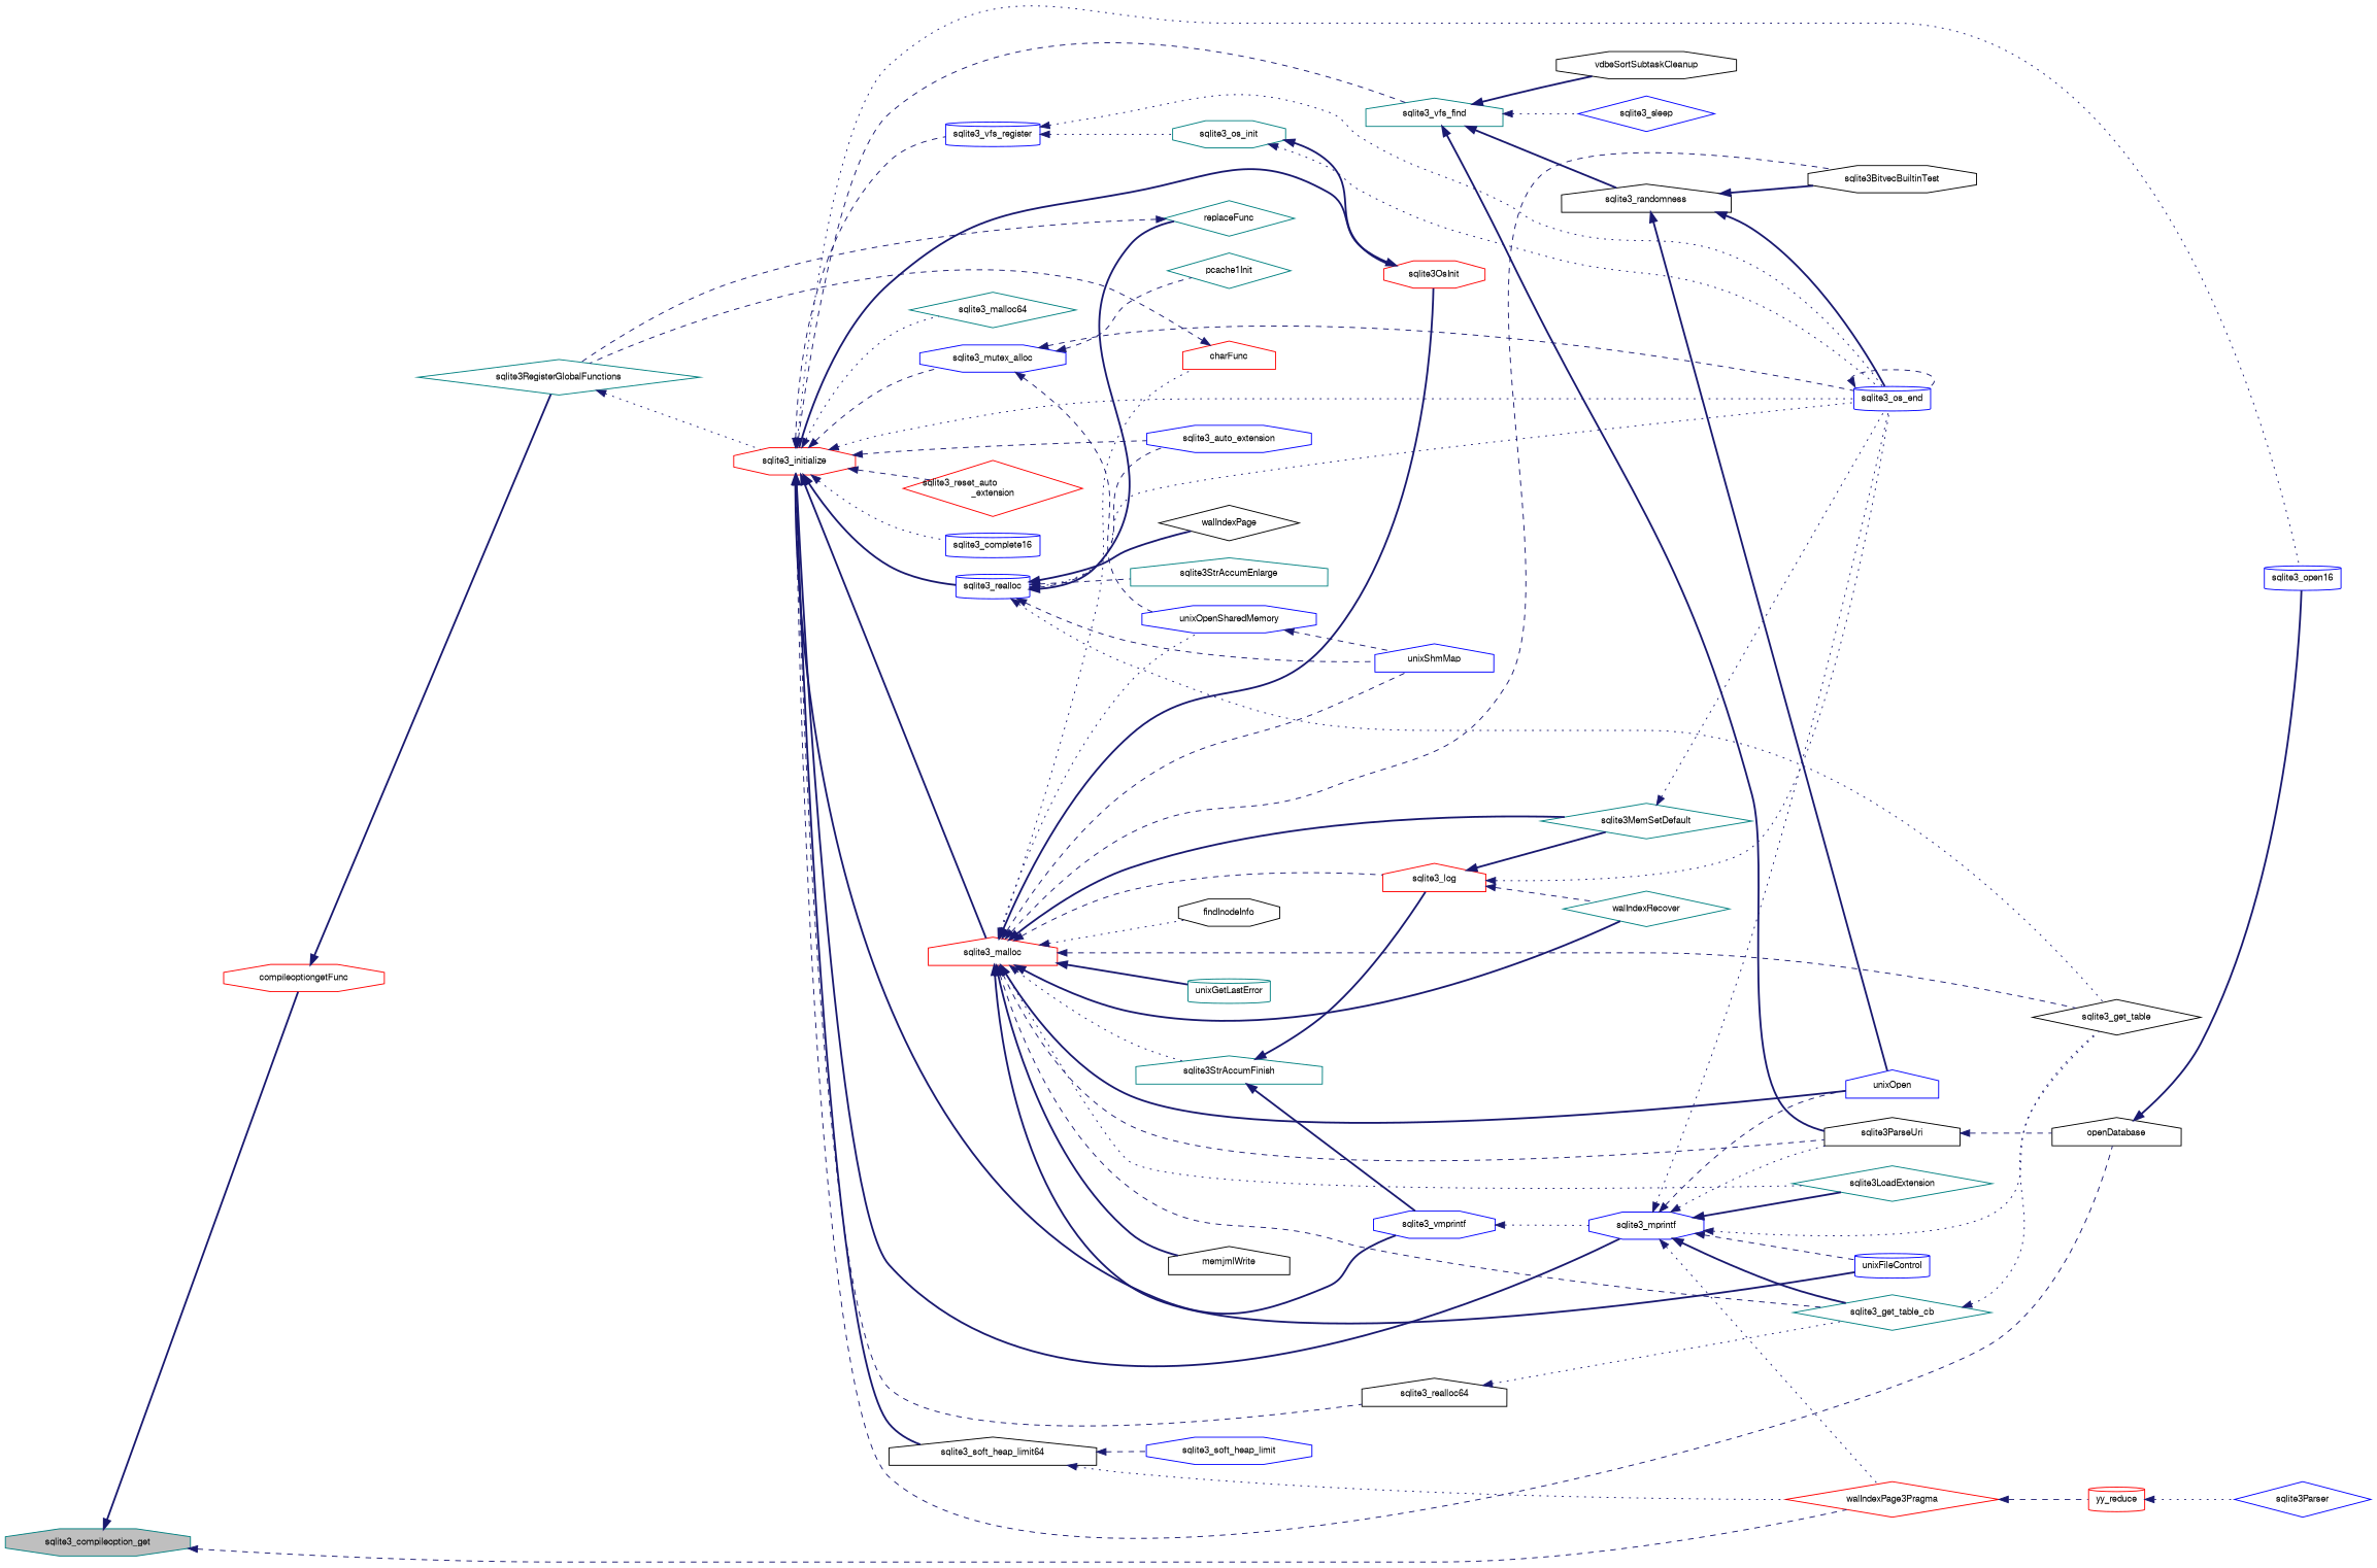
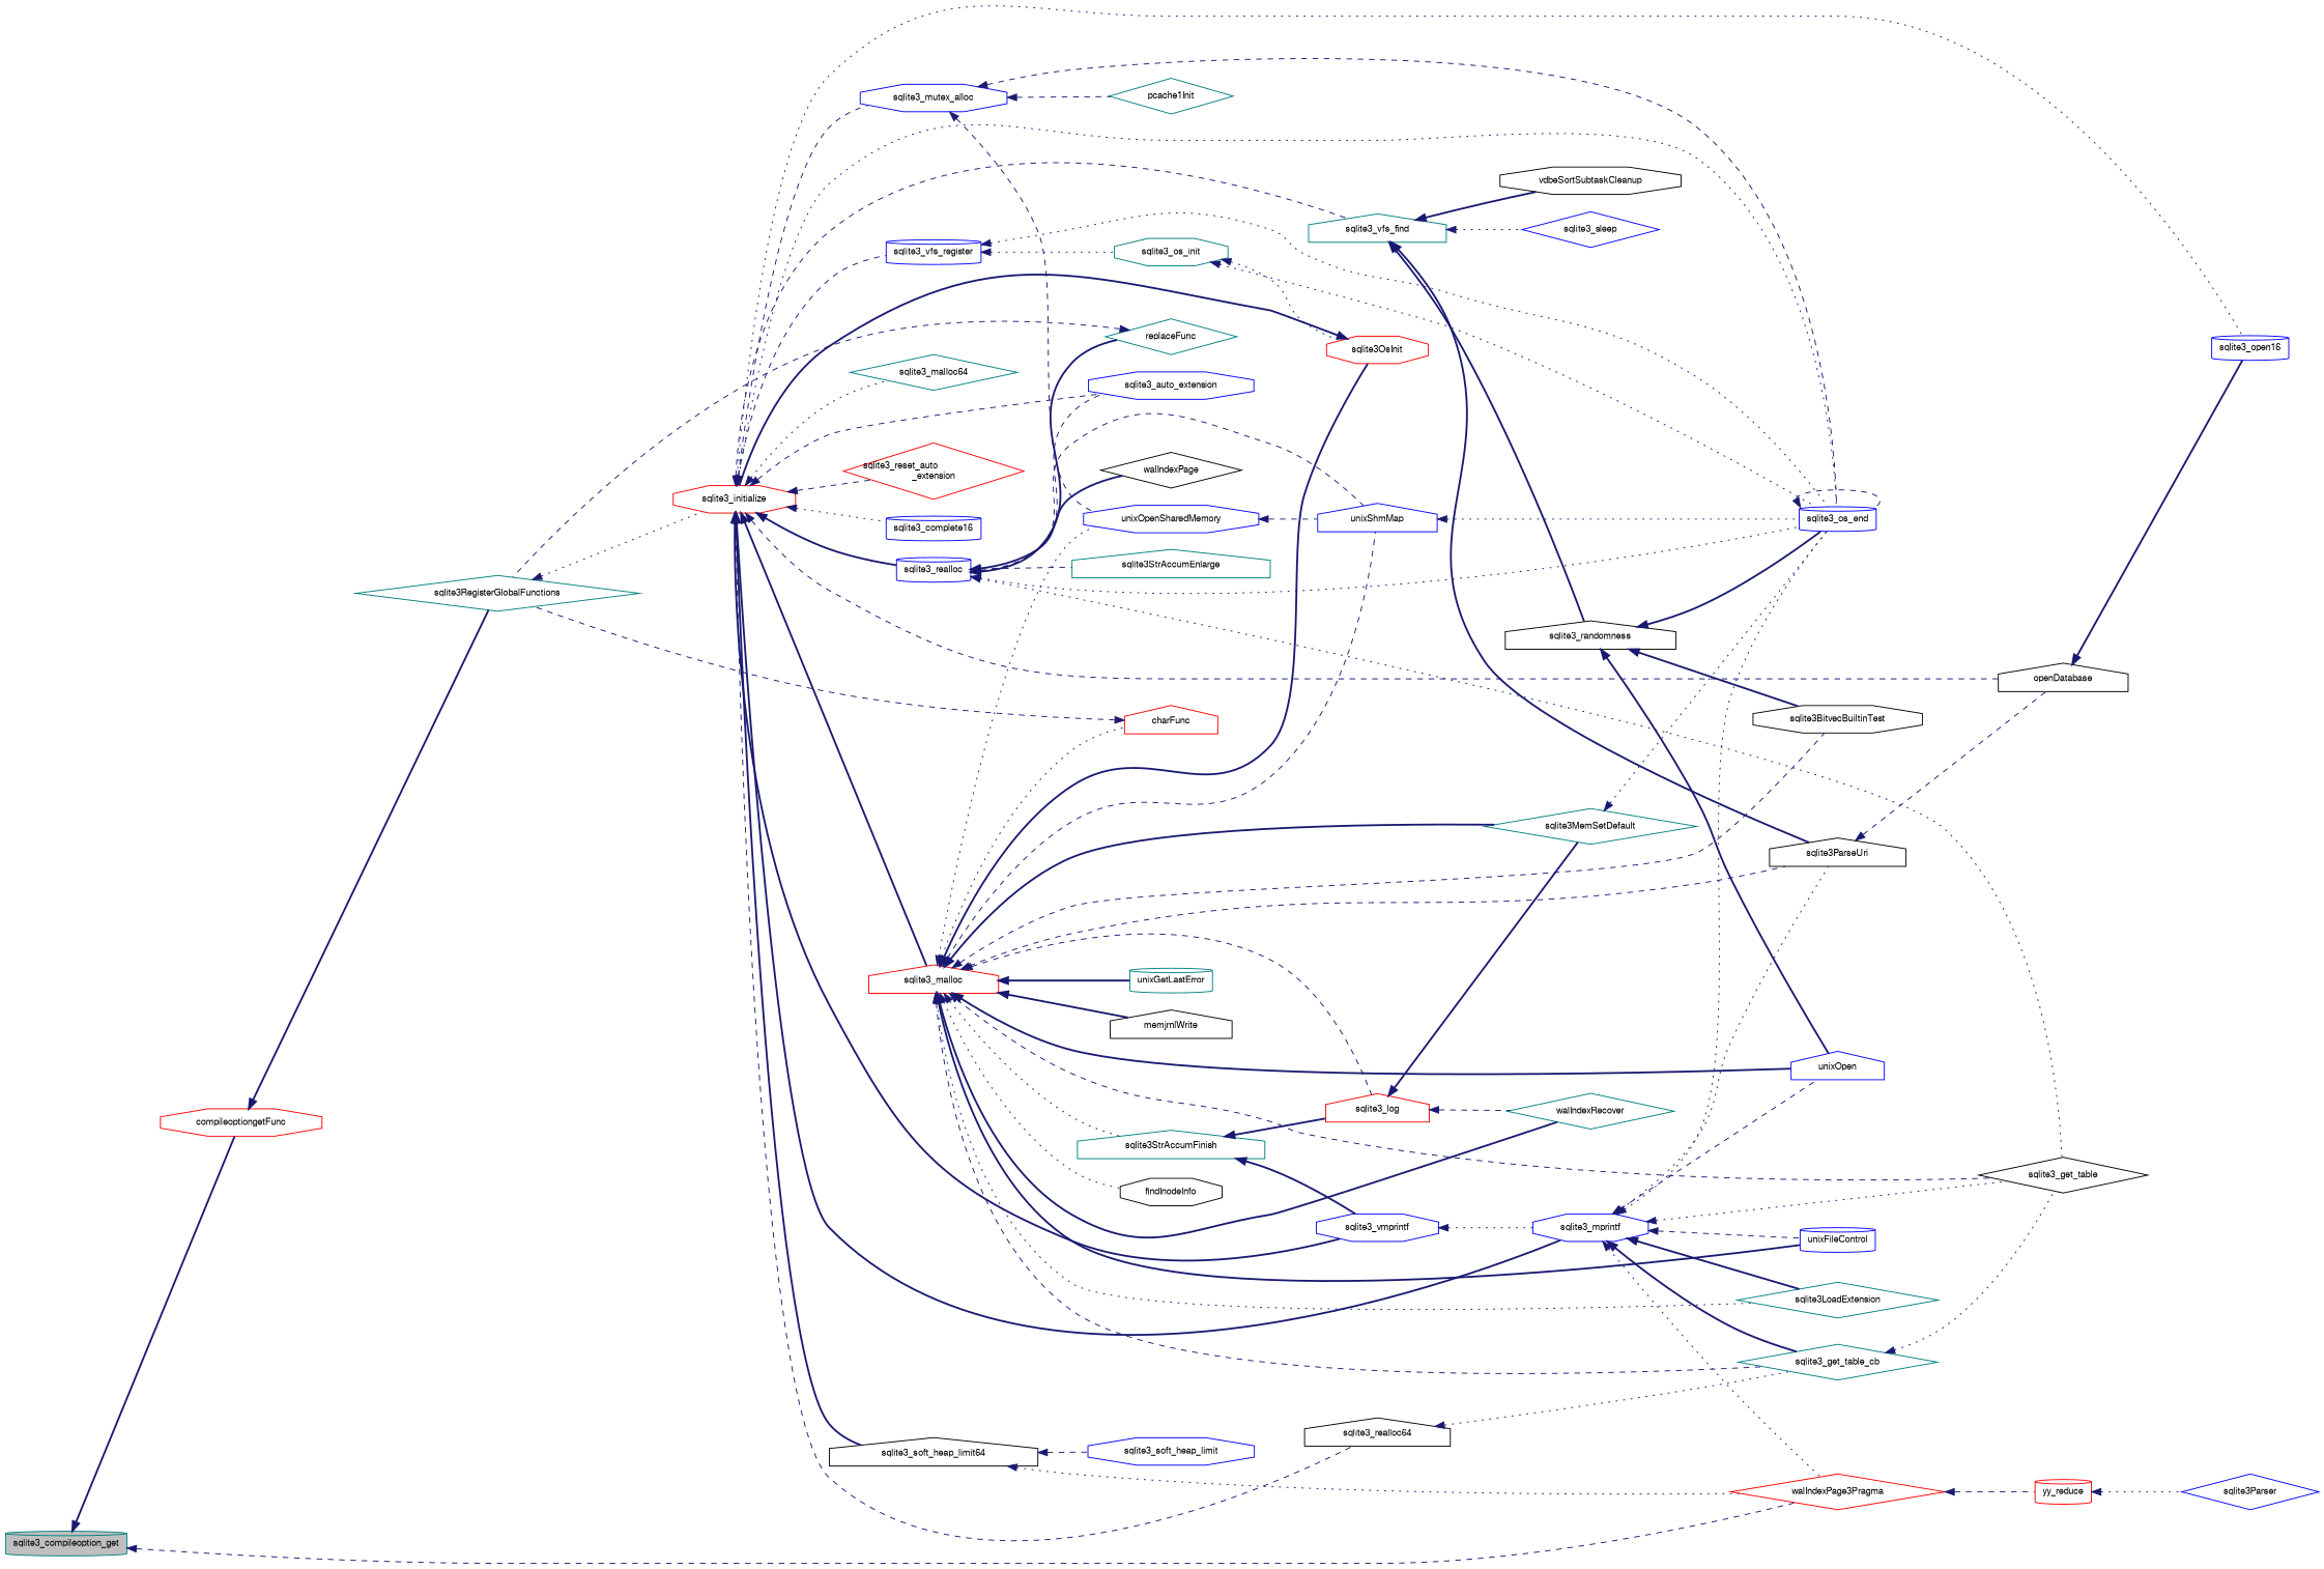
  digraph {
    rankdir=LR
    node [color=blue fillcolor=white fontname=FreeSans fontsize=10 shape=octagon style=filled]
    edge [color=midnightblue dir=back fontname=FreeSans fontsize=10 labelfontname=FreeSans labelfontsize=10 style=dashed]
-   n1 [color=teal fillcolor=grey75 fontcolor=black height=0.2 label=sqlite3_compileoption_get width=0.4]
+   n1 [color=teal fillcolor=grey75 fontcolor=black height=0.2 label=sqlite3_compileoption_get shape=cylinder width=0.4]
    n2 [color=red height=0.2 label=compileoptiongetFunc width=0.4]
    n3 [color=red height=0.2 label=walIndexPage3Pragma shape=diamond width=0.4]
    n4 [color=teal height=0.2 label=sqlite3RegisterGlobalFunctions shape=diamond width=0.4]
    n5 [color=red height=0.2 label=yy_reduce shape=cylinder width=0.4]
    n6 [color=red height=0.2 label=sqlite3_initialize width=0.4]
    n7 [color=teal height=0.2 label=sqlite3_vfs_find shape=house width=0.4]
    n8 [height=0.2 label=sqlite3_os_end shape=cylinder width=0.4]
    n9 [color=black height=0.2 label=openDatabase shape=house width=0.4]
    n10 [height=0.2 label=sqlite3_open16 shape=cylinder width=0.4]
    n11 [height=0.2 label=sqlite3_vfs_register shape=cylinder width=0.4]
    n12 [height=0.2 label=sqlite3_mutex_alloc width=0.4]
    n13 [color=black height=0.2 label=sqlite3_soft_heap_limit64 shape=house width=0.4]
    n14 [color=red height=0.2 label=sqlite3_malloc shape=house width=0.4]
    n15 [height=0.2 label=sqlite3_vmprintf width=0.4]
    n16 [height=0.2 label=sqlite3_mprintf width=0.4]
    n17 [color=teal height=0.2 label=sqlite3_malloc64 shape=diamond width=0.4]
    n18 [height=0.2 label=sqlite3_realloc shape=cylinder width=0.4]
    n19 [height=0.2 label=sqlite3_auto_extension width=0.4]
    n20 [color=black height=0.2 label=sqlite3_realloc64 shape=house width=0.4]
    n21 [color=red height=0.2 label="sqlite3_reset_auto\l_extension" shape=diamond width=0.4]
    n22 [height=0.2 label=sqlite3_complete16 shape=cylinder width=0.4]
    n23 [color=black height=0.2 label=sqlite3_randomness shape=house width=0.4]
    n24 [color=black height=0.2 label=vdbeSortSubtaskCleanup width=0.4]
    n25 [color=black height=0.2 label=sqlite3ParseUri shape=house width=0.4]
    n26 [height=0.2 label=sqlite3_sleep shape=diamond width=0.4]
    n27 [color=teal height=0.2 label=sqlite3_os_init width=0.4]
    n28 [height=0.2 label=unixOpenSharedMemory width=0.4]
    n29 [color=teal height=0.2 label=pcache1Init shape=diamond width=0.4]
    n30 [height=0.2 label=sqlite3_soft_heap_limit width=0.4]
    n31 [height=0.2 label=unixOpen shape=house width=0.4]
    n32 [color=black height=0.2 label=sqlite3BitvecBuiltinTest width=0.4]
    n33 [color=red height=0.2 label=sqlite3OsInit width=0.4]
    n34 [height=0.2 label=unixShmMap shape=house width=0.4]
    n35 [color=teal height=0.2 label=sqlite3MemSetDefault shape=diamond width=0.4]
    n36 [color=teal height=0.2 label=sqlite3StrAccumFinish shape=house width=0.4]
    n37 [height=0.2 label=unixFileControl shape=cylinder width=0.4]
    n38 [color=teal height=0.2 label=sqlite3LoadExtension shape=diamond width=0.4]
    n39 [color=teal height=0.2 label=sqlite3_get_table_cb shape=diamond width=0.4]
    n40 [color=black height=0.2 label=sqlite3_get_table shape=diamond width=0.4]
    n41 [color=red height=0.2 label=sqlite3_log shape=house width=0.4]
    n42 [color=teal height=0.2 label=walIndexRecover shape=diamond width=0.4]
    n43 [color=black height=0.2 label=findInodeInfo width=0.4]
    n44 [color=teal height=0.2 label=unixGetLastError shape=cylinder width=0.4]
    n45 [color=black height=0.2 label=memjrnlWrite shape=house width=0.4]
    n46 [color=red height=0.2 label=charFunc shape=house width=0.4]
    n47 [color=teal height=0.2 label=sqlite3StrAccumEnlarge shape=house width=0.4]
    n48 [color=black height=0.2 label=walIndexPage shape=diamond width=0.4]
    n49 [color=teal height=0.2 label=replaceFunc shape=diamond width=0.4]
    n50 [height=0.2 label=sqlite3Parser shape=diamond width=0.4]
    n1 -> n2 [style=bold]
    n1 -> n3
    n2 -> n4 [style=bold]
    n3 -> n5
    n4 -> n6 [style=dotted]
    n5 -> n50 [style=dotted]
    n6 -> n7
    n6 -> n8 [style=dotted]
    n6 -> n9
    n6 -> n10 [style=dotted]
    n6 -> n11
    n6 -> n12
    n6 -> n13 [style=bold]
    n6 -> n14 [style=bold]
    n6 -> n15 [style=bold]
    n6 -> n16 [style=bold]
    n6 -> n17 [style=dotted]
    n6 -> n18 [style=bold]
    n6 -> n19
    n6 -> n20
    n6 -> n21
    n6 -> n22 [style=dotted]
    n7 -> n23 [style=bold]
    n7 -> n24 [style=bold]
    n7 -> n25 [style=bold]
    n7 -> n26 [style=dotted]
    n8 -> n8
    n9 -> n10 [style=bold]
    n11 -> n8 [style=dotted]
    n11 -> n27 [style=dotted]
    n12 -> n8
    n12 -> n28
    n12 -> n29
    n13 -> n3 [style=dotted]
    n13 -> n30
    n14 -> n25
    n14 -> n28 [style=dotted]
    n14 -> n31 [style=bold]
    n14 -> n32
    n14 -> n33 [style=bold]
    n14 -> n34
    n14 -> n35 [style=bold]
    n14 -> n36 [style=dotted]
    n14 -> n37 [style=bold]
    n14 -> n38 [style=dotted]
    n14 -> n39
    n14 -> n40
    n14 -> n41
    n14 -> n42 [style=bold]
    n14 -> n43 [style=dotted]
    n14 -> n44 [style=bold]
    n14 -> n45 [style=bold]
    n14 -> n46 [style=dotted]
    n15 -> n16 [style=dotted]
    n16 -> n3 [style=dotted]
    n16 -> n8 [style=dotted]
    n16 -> n25 [style=dotted]
    n16 -> n31
    n16 -> n37
    n16 -> n38 [style=bold]
    n16 -> n39 [style=bold]
    n16 -> n40 [style=dotted]
    n18 -> n8 [style=dotted]
    n18 -> n19
    n18 -> n34
    n18 -> n40 [style=dotted]
    n18 -> n47
    n18 -> n48 [style=bold]
    n18 -> n49 [style=bold]
    n20 -> n39 [style=dotted]
    n23 -> n8 [style=bold]
    n23 -> n31 [style=bold]
    n23 -> n32 [style=bold]
    n25 -> n9
    n27 -> n8 [style=dotted]
-   n27 -> n33 [style=bold]
+   n27 -> n33 [style=dotted]
    n28 -> n34
    n33 -> n6 [style=bold]
    n35 -> n8 [style=dotted]
    n36 -> n15 [style=bold]
    n36 -> n41 [style=bold]
    n39 -> n40 [style=dotted]
-   n41 -> n8 [style=dotted]
+   n34 -> n8 [style=dotted]
    n41 -> n35 [style=bold]
    n41 -> n42
    n46 -> n4
    n49 -> n4
  }
